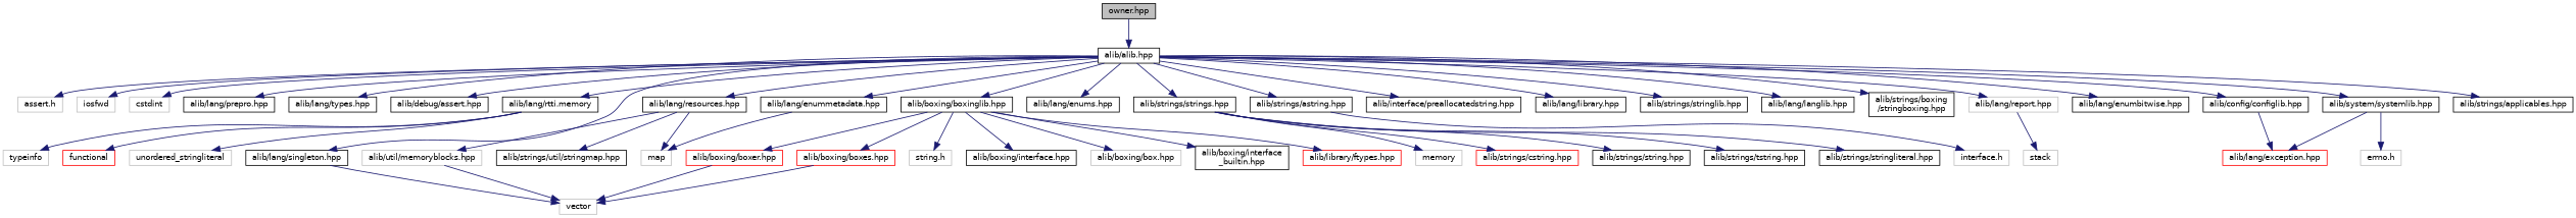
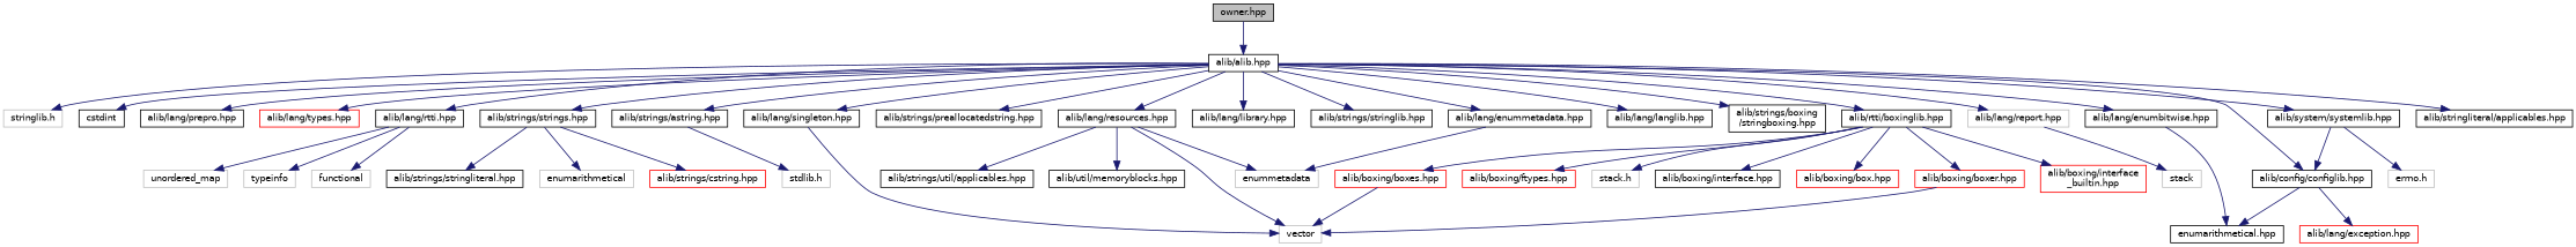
  digraph {
    node [color=black fillcolor=white fontname=Helvetica fontsize=10 shape=record style=filled]
    edge [color=midnightblue fontname=Helvetica fontsize=10 labelfontname=Helvetica labelfontsize=10 style=solid]
    n1 [fillcolor=grey75 fontcolor=black height=0.2 label="owner.hpp" width=0.4]
    n2 [height=0.2 label="alib/alib.hpp" width=0.4]
-   n3 [color=grey75 height=0.2 label="assert.h" width=0.4]
-   n4 [color=grey75 height=0.2 label=iosfwd width=0.4]
-   n5 [color=grey75 height=0.2 label=cstdint width=0.4]
+   n3 [color=grey75 height=0.2 label="stringlib.h" width=0.4]
+   n5 [height=0.2 label=cstdint width=0.4]
    n6 [height=0.2 label="alib/lang/prepro.hpp" width=0.4]
-   n7 [height=0.2 label="alib/lang/types.hpp" width=0.4]
-   n8 [height=0.2 label="alib/debug/assert.hpp" width=0.4]
-   n9 [height=0.2 label="alib/lang/rtti.memory" width=0.4]
+   n7 [color=red height=0.2 label="alib/lang/types.hpp" width=0.4]
+   n9 [height=0.2 label="alib/lang/rtti.hpp" width=0.4]
    n10 [height=0.2 label="alib/lang/singleton.hpp" width=0.4]
-   n11 [height=0.2 label="alib/lang/enums.hpp" width=0.4]
    n12 [height=0.2 label="alib/strings/strings.hpp" width=0.4]
    n13 [height=0.2 label="alib/strings/astring.hpp" width=0.4]
-   n14 [height=0.2 label="alib/interface/preallocatedstring.hpp" width=0.4]
+   n14 [height=0.2 label="alib/strings/preallocatedstring.hpp" width=0.4]
    n15 [height=0.2 label="alib/lang/resources.hpp" width=0.4]
    n16 [height=0.2 label="alib/lang/library.hpp" width=0.4]
    n17 [height=0.2 label="alib/strings/stringlib.hpp" width=0.4]
-   n18 [height=0.2 label="alib/boxing/boxinglib.hpp" width=0.4]
+   n18 [height=0.2 label="alib/rtti/boxinglib.hpp" width=0.4]
    n19 [height=0.2 label="alib/lang/langlib.hpp" width=0.4]
    n20 [height=0.2 label="alib/strings/boxing\l/stringboxing.hpp" width=0.4]
    n21 [color=grey75 height=0.2 label="alib/lang/report.hpp" width=0.4]
    n22 [height=0.2 label="alib/lang/enumbitwise.hpp" width=0.4]
    n23 [height=0.2 label="alib/lang/enummetadata.hpp" width=0.4]
    n24 [height=0.2 label="alib/config/configlib.hpp" width=0.4]
    n25 [height=0.2 label="alib/system/systemlib.hpp" width=0.4]
-   n26 [height=0.2 label="alib/strings/applicables.hpp" width=0.4]
+   n26 [height=0.2 label="alib/stringliteral/applicables.hpp" width=0.4]
    n27 [color=grey75 height=0.2 label=typeinfo width=0.4]
-   n28 [color=red height=0.2 label=functional width=0.4]
-   n29 [color=grey75 height=0.2 label=unordered_stringliteral width=0.4]
+   n28 [color=grey75 height=0.2 label=functional width=0.4]
+   n29 [color=grey75 height=0.2 label=unordered_map width=0.4]
    n30 [color=grey75 height=0.2 label=vector width=0.4]
-   n31 [color=grey75 height=0.2 label=memory width=0.4]
+   n31 [color=grey75 height=0.2 label=enumarithmetical width=0.4]
    n32 [color=red height=0.2 label="alib/strings/cstring.hpp" width=0.4]
-   n33 [height=0.2 label="alib/strings/string.hpp" width=0.4]
-   n34 [height=0.2 label="alib/strings/tstring.hpp" width=0.4]
    n35 [height=0.2 label="alib/strings/stringliteral.hpp" width=0.4]
-   n36 [color=grey75 height=0.2 label="interface.h" width=0.4]
-   n37 [color=grey75 height=0.2 label=map width=0.4]
-   n38 [color=grey75 height=0.2 label="alib/util/memoryblocks.hpp" width=0.4]
-   n39 [height=0.2 label="alib/strings/util/stringmap.hpp" width=0.4]
-   n40 [color=grey75 height=0.2 label="string.h" width=0.4]
+   n36 [color=grey75 height=0.2 label="stdlib.h" width=0.4]
+   n37 [color=grey75 height=0.2 label=enummetadata width=0.4]
+   n38 [height=0.2 label="alib/util/memoryblocks.hpp" width=0.4]
+   n39 [height=0.2 label="alib/strings/util/applicables.hpp" width=0.4]
+   n40 [color=grey75 height=0.2 label="stack.h" width=0.4]
    n41 [height=0.2 label="alib/boxing/interface.hpp" width=0.4]
    n42 [color=red height=0.2 label="alib/boxing/boxer.hpp" width=0.4]
-   n43 [color=grey75 height=0.2 label="alib/boxing/box.hpp" width=0.4]
+   n43 [color=red height=0.2 label="alib/boxing/box.hpp" width=0.4]
    n44 [color=red height=0.2 label="alib/boxing/boxes.hpp" width=0.4]
-   n45 [height=0.2 label="alib/boxing/interface\l_builtin.hpp" width=0.4]
-   n46 [color=red height=0.2 label="alib/library/ftypes.hpp" width=0.4]
+   n45 [color=red height=0.2 label="alib/boxing/interface\l_builtin.hpp" width=0.4]
+   n46 [color=red height=0.2 label="alib/boxing/ftypes.hpp" width=0.4]
    n47 [color=grey75 height=0.2 label=stack width=0.4]
+   n48 [height=0.2 label="enumarithmetical.hpp" width=0.4]
    n49 [color=red height=0.2 label="alib/lang/exception.hpp" width=0.4]
    n50 [color=grey75 height=0.2 label="errno.h" width=0.4]
    n1 -> n2
    n2 -> n3
-   n2 -> n4
    n2 -> n5
    n2 -> n6
    n2 -> n7
-   n2 -> n8
    n2 -> n9
    n2 -> n10
-   n2 -> n11
    n2 -> n12
    n2 -> n13
    n2 -> n14
    n2 -> n15
    n2 -> n16
    n2 -> n17
    n2 -> n18
    n2 -> n19
    n2 -> n20
    n2 -> n21
    n2 -> n22
    n2 -> n23
    n2 -> n24
    n2 -> n25
    n2 -> n26
    n9 -> n27
    n9 -> n28
    n9 -> n29
    n10 -> n30
    n12 -> n31
    n12 -> n32
-   n12 -> n33
-   n12 -> n34
    n12 -> n35
    n13 -> n36
    n15 -> n37
    n15 -> n38
    n15 -> n39
    n18 -> n40
    n18 -> n41
    n18 -> n42
    n18 -> n43
    n18 -> n44
    n18 -> n45
    n18 -> n46
    n21 -> n47
+   n22 -> n48
    n23 -> n37
+   n24 -> n48
    n24 -> n49
-   n25 -> n49
+   n25 -> n24
    n25 -> n50
-   n38 -> n30
+   n15 -> n30
    n42 -> n30
    n44 -> n30
  }
